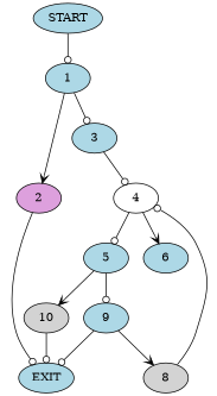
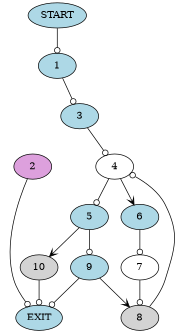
  digraph {
    node [fillcolor=lightblue style=filled]
    edge [arrowhead=odot]
    n1 [label=START]
    1
    2 [fillcolor=plum]
    3
    n5 [label=EXIT]
    4 [fillcolor=white]
    5
    6
    9
    10 [fillcolor=lightgrey]
+   7 [fillcolor=white]
    8 [fillcolor=lightgrey]
    n1 -> 1
-   1 -> 2 [arrowhead=vee]
    1 -> 3
    2 -> n5
    3 -> 4
    4 -> 5
    4 -> 6 [arrowhead=vee]
    5 -> 9
    5 -> 10 [arrowhead=vee]
+   6 -> 7
    9 -> n5
    9 -> 8 [arrowhead=vee]
    10 -> n5
+   7 -> 8
    8 -> 4
  }
